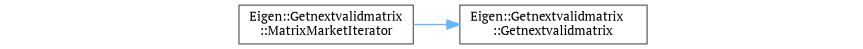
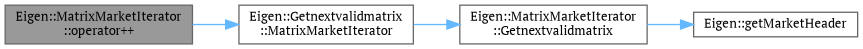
  digraph {
    fontname="PT Serif"
    rankdir=LR
    node [color=grey40 fillcolor=white fontname="PT Serif" fontsize=10 shape=box style=filled]
    edge [color=steelblue1 fontname="PT Serif" fontsize=10 labelfontname=Helvetica labelfontsize=10 style=solid]
+   n1 [color=gray40 fillcolor=grey60 fontcolor=black height=0.2 label="Eigen::MatrixMarketIterator\l::operator++" width=0.4]
    n2 [height=0.2 label="Eigen::Getnextvalidmatrix\l::MatrixMarketIterator" width=0.4]
-   n3 [height=0.2 label="Eigen::Getnextvalidmatrix\l::Getnextvalidmatrix" width=0.4]
+   n3 [height=0.2 label="Eigen::MatrixMarketIterator\l::Getnextvalidmatrix" width=0.4]
+   n4 [height=0.2 label="Eigen::getMarketHeader" width=0.4]
+   n1 -> n2
    n2 -> n3
+   n3 -> n4
  }
